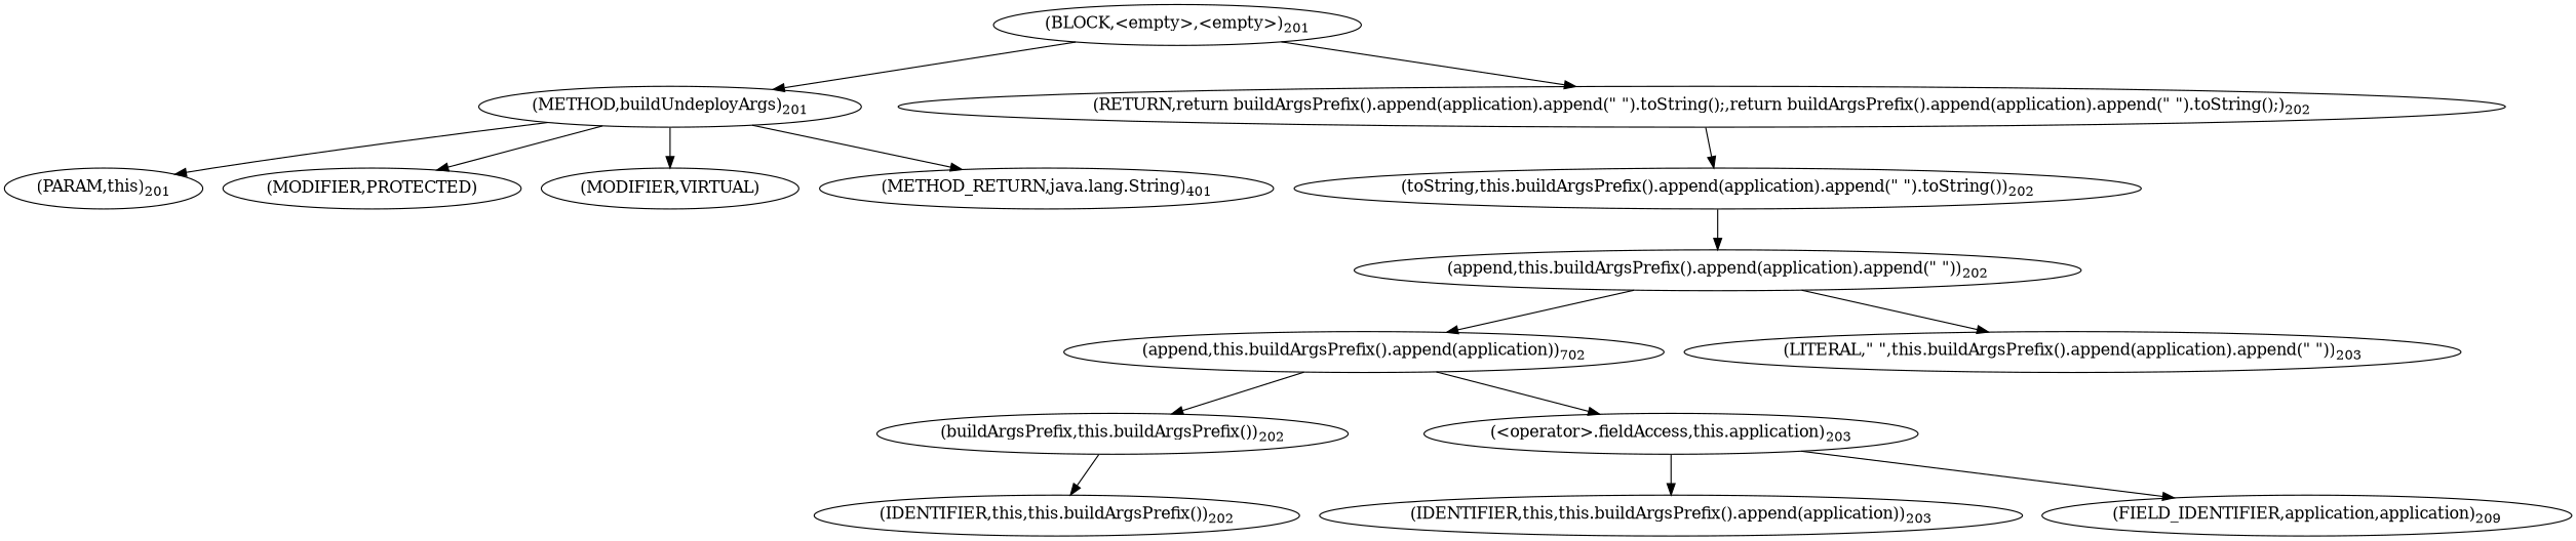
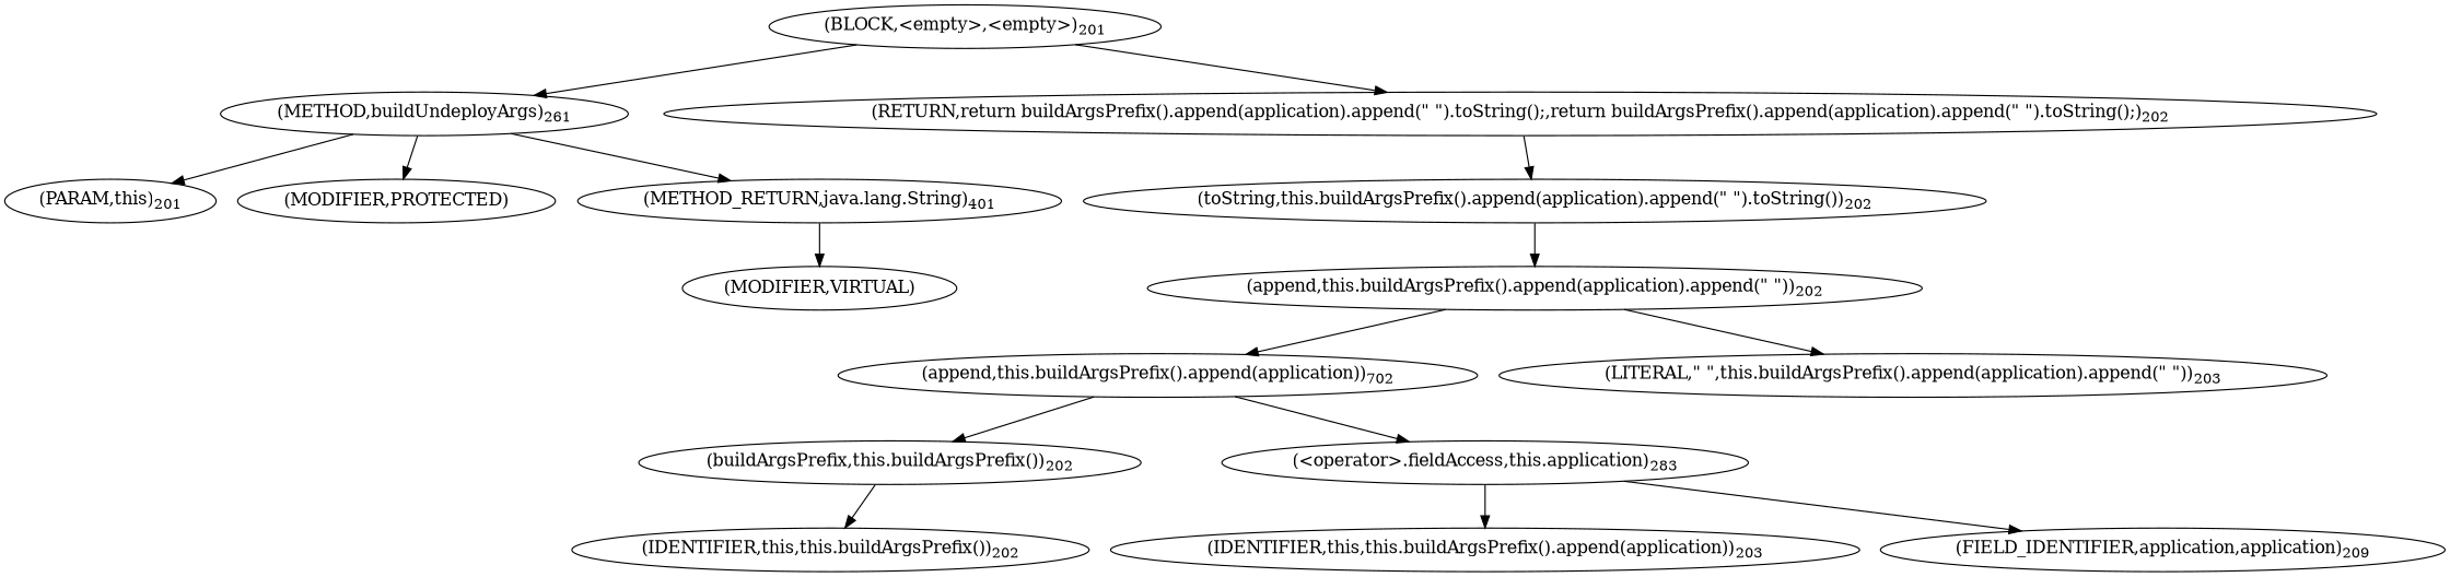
  digraph {
-   n1 [label=<(METHOD,buildUndeployArgs)<SUB>201</SUB>>]
+   n1 [label=<(METHOD,buildUndeployArgs)<SUB>261</SUB>>]
    n2 [label=<(PARAM,this)<SUB>201</SUB>>]
    n3 [label=<(MODIFIER,PROTECTED)>]
    n4 [label=<(MODIFIER,VIRTUAL)>]
    n5 [label=<(METHOD_RETURN,java.lang.String)<SUB>401</SUB>>]
    n6 [label=<(BLOCK,&lt;empty&gt;,&lt;empty&gt;)<SUB>201</SUB>>]
    n7 [label=<(RETURN,return buildArgsPrefix().append(application).append(&quot; &quot;).toString();,return buildArgsPrefix().append(application).append(&quot; &quot;).toString();)<SUB>202</SUB>>]
    n8 [label=<(toString,this.buildArgsPrefix().append(application).append(&quot; &quot;).toString())<SUB>202</SUB>>]
    n9 [label=<(append,this.buildArgsPrefix().append(application).append(&quot; &quot;))<SUB>202</SUB>>]
    n10 [label=<(append,this.buildArgsPrefix().append(application))<SUB>702</SUB>>]
    n11 [label=<(LITERAL,&quot; &quot;,this.buildArgsPrefix().append(application).append(&quot; &quot;))<SUB>203</SUB>>]
    n12 [label=<(buildArgsPrefix,this.buildArgsPrefix())<SUB>202</SUB>>]
-   n13 [label=<(&lt;operator&gt;.fieldAccess,this.application)<SUB>203</SUB>>]
+   n13 [label=<(&lt;operator&gt;.fieldAccess,this.application)<SUB>283</SUB>>]
    n14 [label=<(IDENTIFIER,this,this.buildArgsPrefix())<SUB>202</SUB>>]
    n15 [label=<(IDENTIFIER,this,this.buildArgsPrefix().append(application))<SUB>203</SUB>>]
    n16 [label=<(FIELD_IDENTIFIER,application,application)<SUB>209</SUB>>]
    n1 -> n2
    n1 -> n3
-   n1 -> n4
+   n5 -> n4
    n1 -> n5
    n6 -> n1
    n6 -> n7
    n7 -> n8
    n8 -> n9
    n9 -> n10
    n9 -> n11
    n10 -> n12
    n10 -> n13
    n12 -> n14
    n13 -> n15
    n13 -> n16
  }
